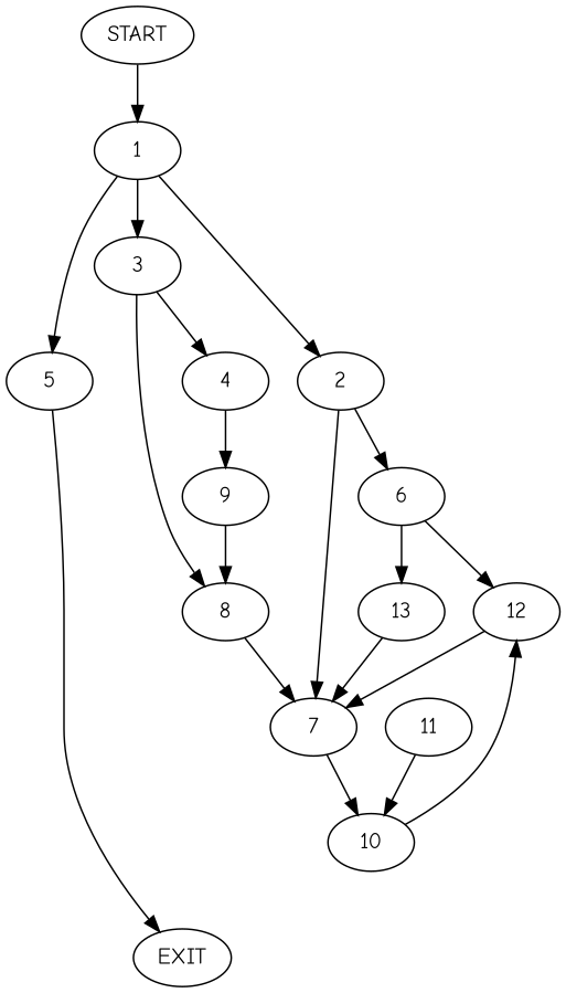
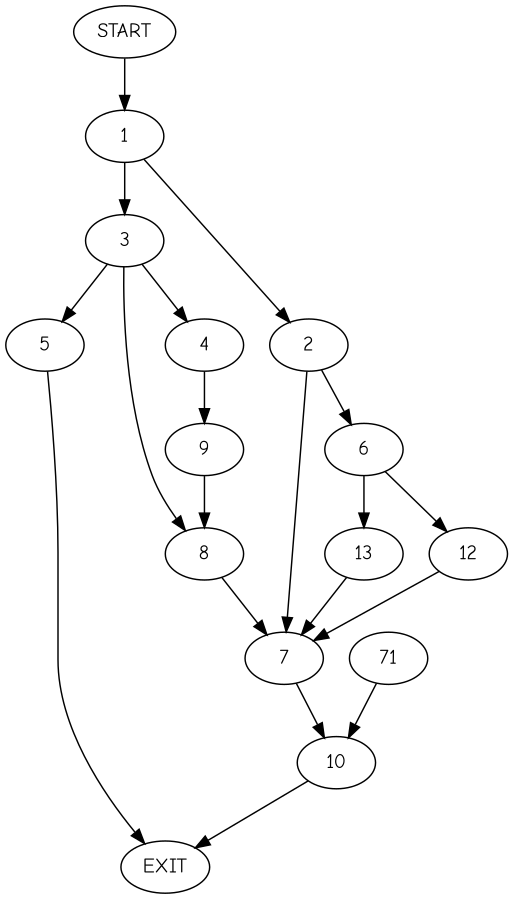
  digraph {
    fontname="Comic Neue"
    node [fontname="Comic Neue"]
    edge [fontname="Comic Neue"]
    n1 [label=START]
    1
    2
    3
    n5 [label=EXIT]
    6
    7
    4
    5
    8
    12
    13
    10
    9
-   11
+   11 [label=71]
    n1 -> 1
    1 -> 2
    1 -> 3
    2 -> 6
    2 -> 7
    3 -> 4
-   1 -> 5
+   3 -> 5
    3 -> 8
    6 -> 12
    6 -> 13
    7 -> 10
    4 -> 9
    5 -> n5
    8 -> 7
    12 -> 7
    13 -> 7
-   10 -> 12
+   10 -> n5
    9 -> 8
    11 -> 10
  }
